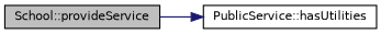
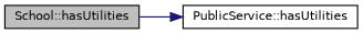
  digraph {
    rankdir=LR
    node [color=black fontname=Helvetica fontsize=10 shape=record style=filled]
-   n1 [fillcolor=grey75 fontcolor=black height=0.2 label="School::provideService" width=0.4]
+   n1 [fillcolor=grey75 fontcolor=black height=0.2 label="School::hasUtilities" width=0.4]
    n2 [fillcolor=white height=0.2 label="PublicService::hasUtilities" width=0.4]
    n1 -> n2 [color=midnightblue fontname=Helvetica fontsize=10 labelfontname=Helvetica labelfontsize=10 style=solid]
  }
